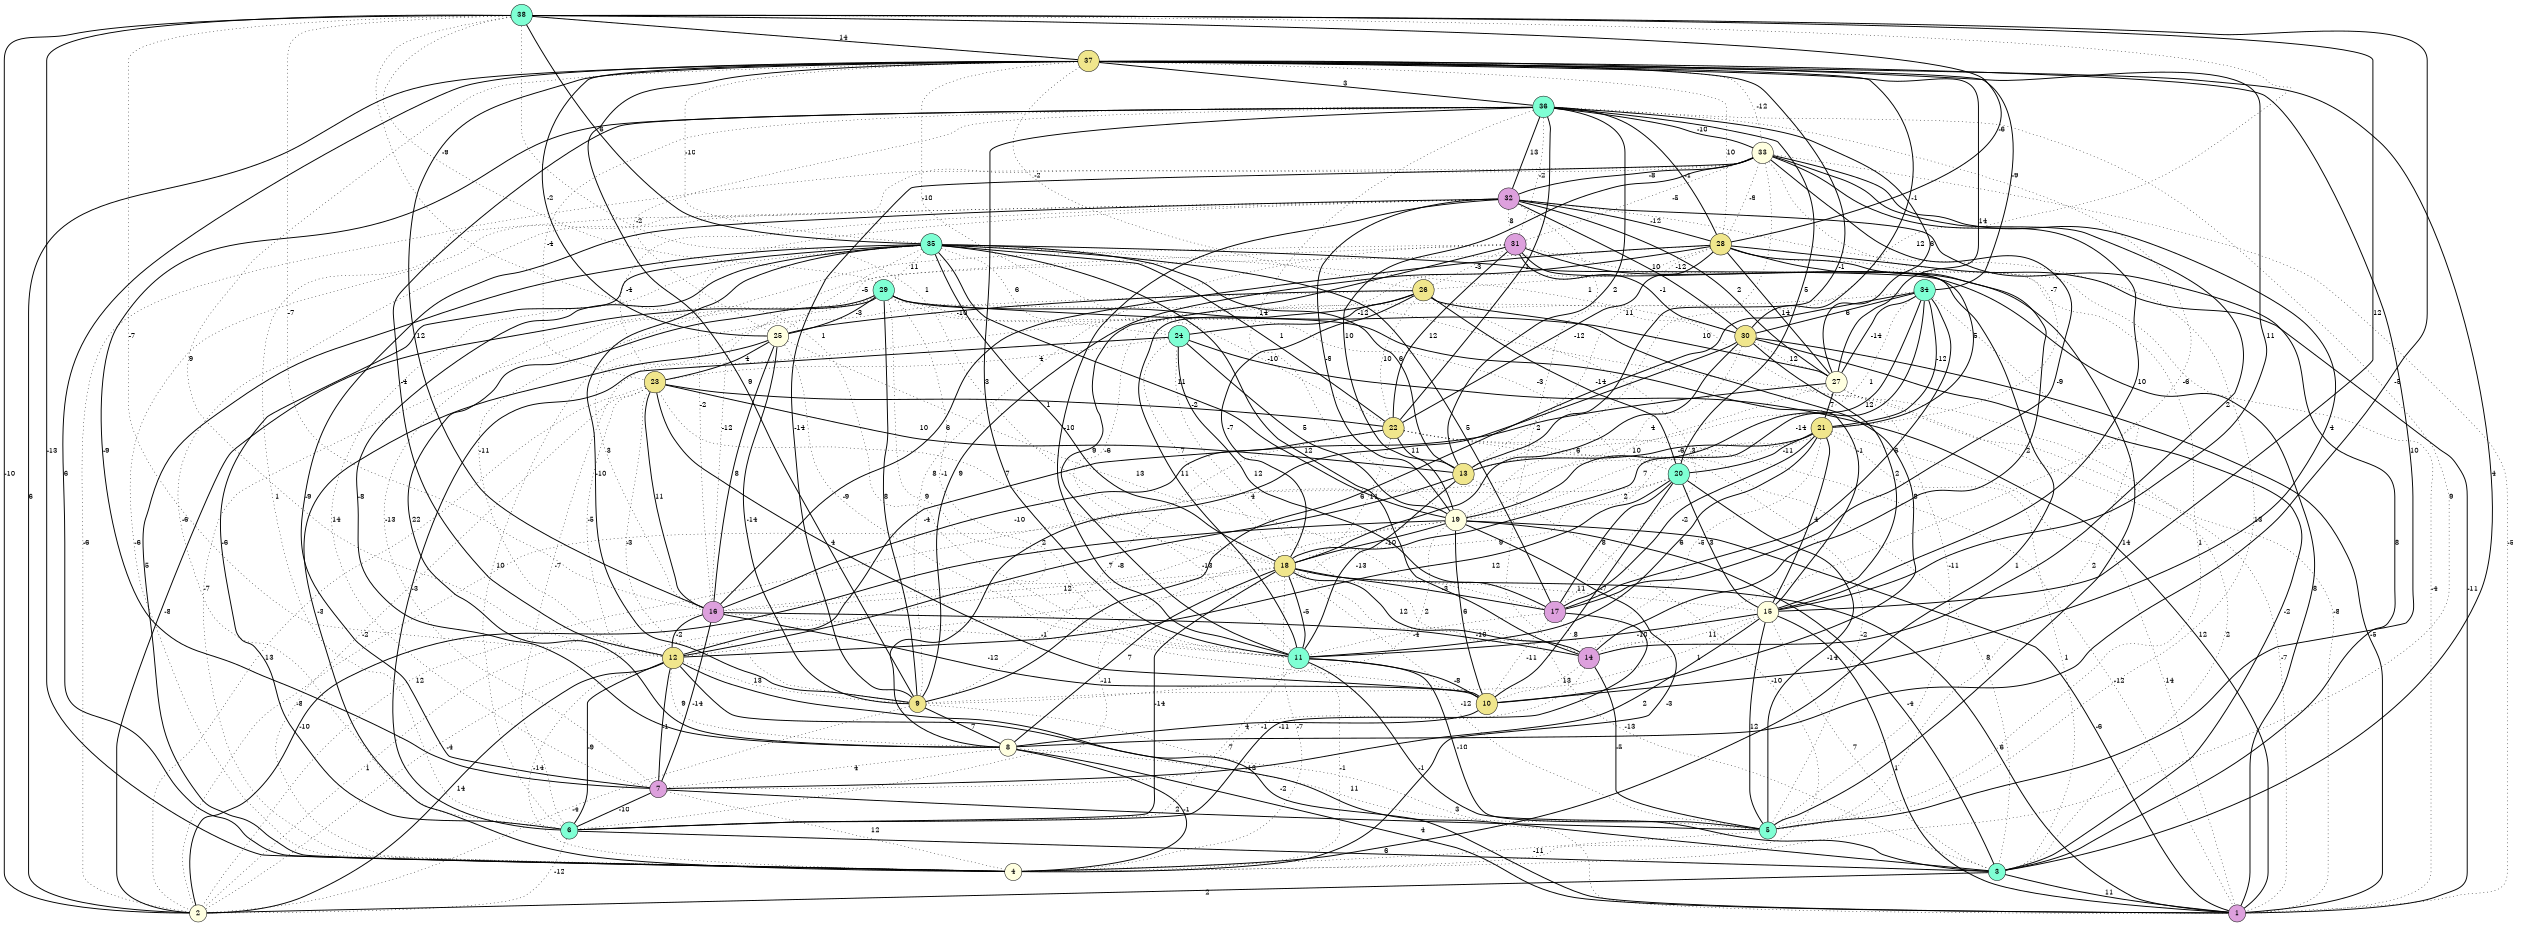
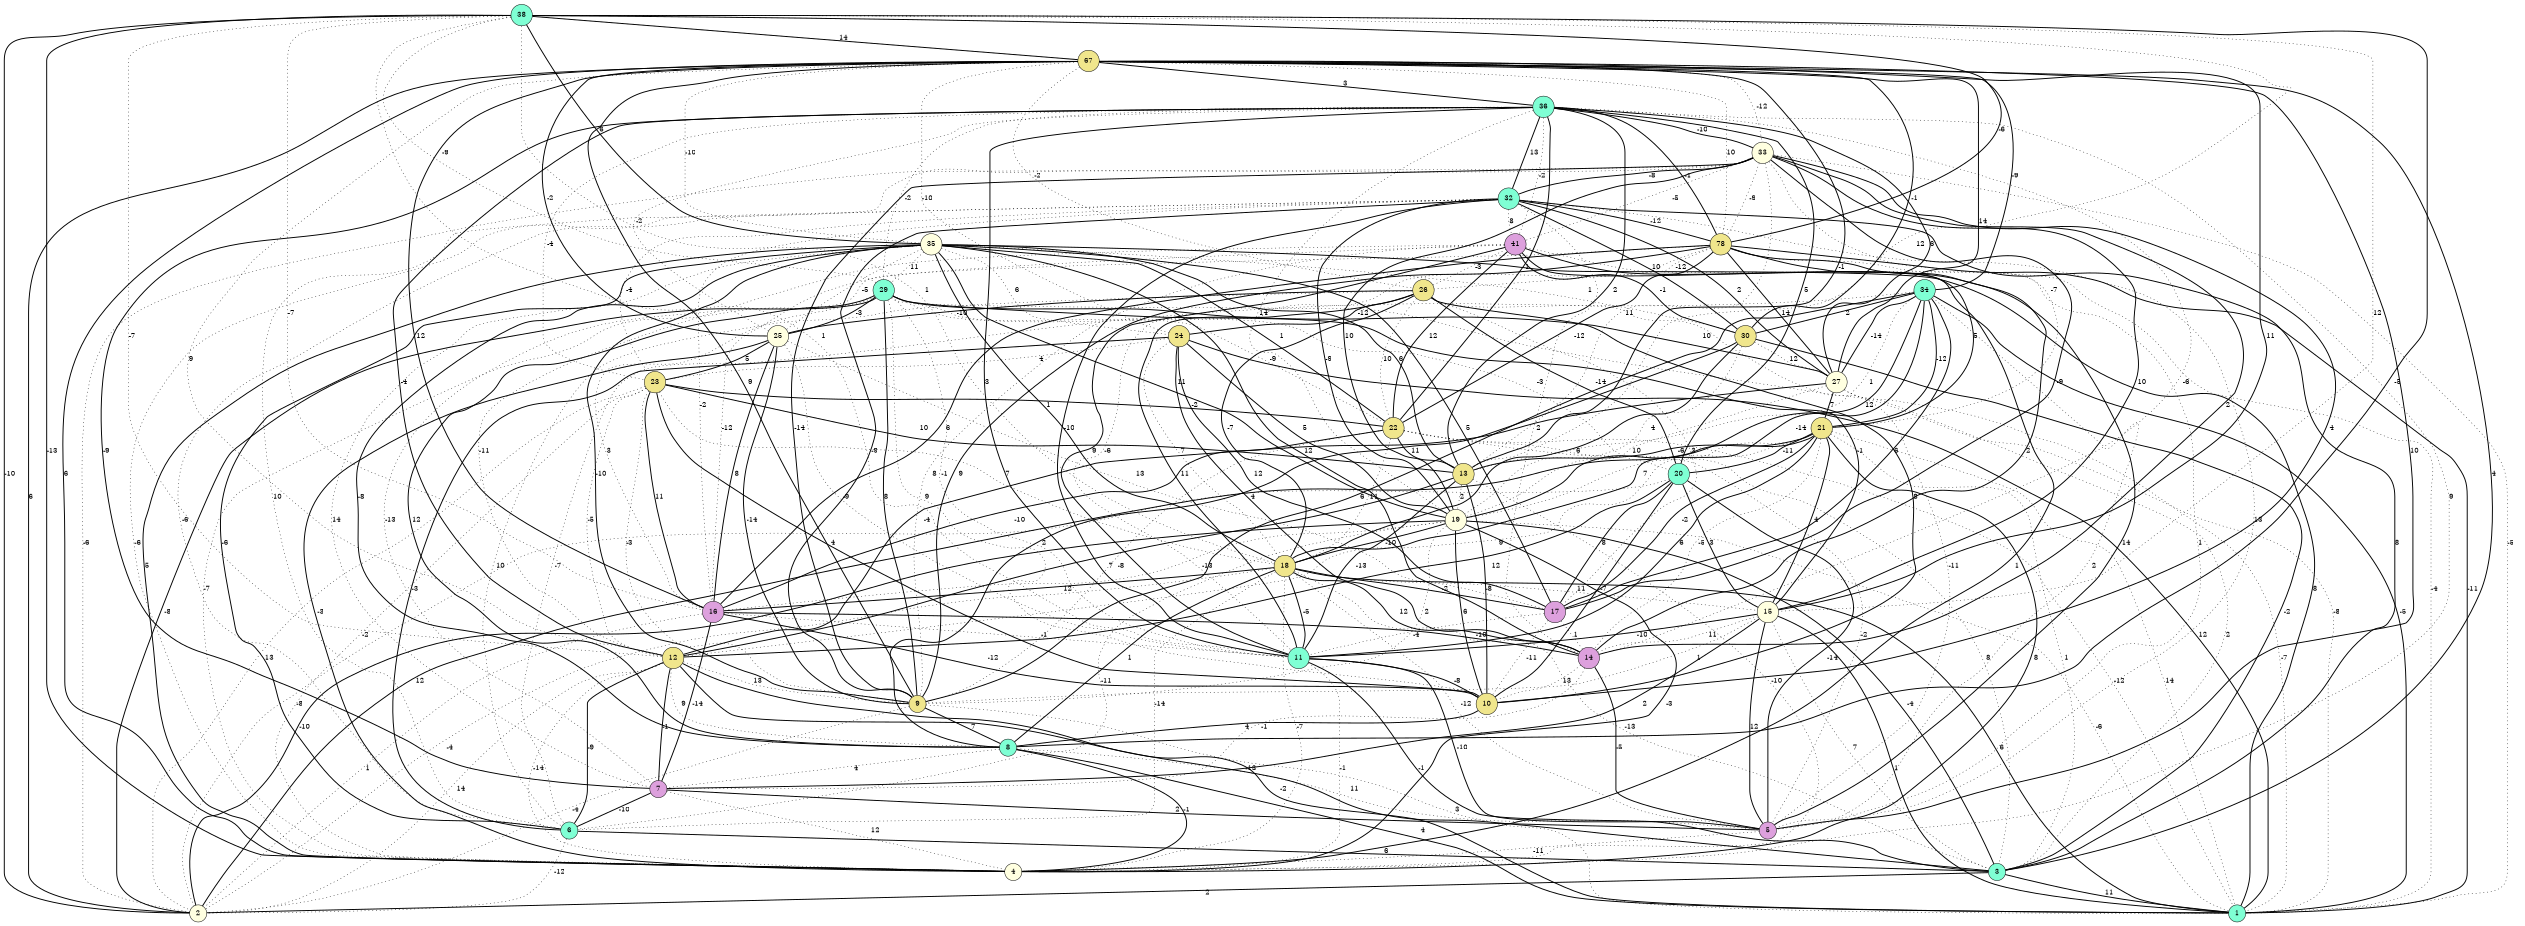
  graph {
    fontname="Helvetica,Arial,sans-serif"
    node [fillcolor=khaki shape=circle style=filled]
    edge [style=bold]
    38 [fillcolor=aquamarine]
    2 [fillcolor=lightyellow]
    4 [fillcolor=lightyellow]
-   8 [fillcolor=lightyellow]
+   8 [fillcolor=aquamarine]
    11 [fillcolor=aquamarine]
    12
    13
    15 [fillcolor=lightyellow]
    16 [fillcolor=plum]
    18
-   28
+   28 [label=78]
    29 [fillcolor=aquamarine]
-   35 [fillcolor=aquamarine]
-   37
+   35 [fillcolor=lightyellow]
+   37 [label=67]
    7 [fillcolor=plum]
-   1 [fillcolor=plum]
-   5 [fillcolor=aquamarine]
+   1 [fillcolor=aquamarine]
+   5 [fillcolor=plum]
    3 [fillcolor=aquamarine]
    6 [fillcolor=aquamarine]
    10
    9
    14 [fillcolor=plum]
    17 [fillcolor=plum]
    26
    27 [fillcolor=lightyellow]
    22
    21
    25 [fillcolor=lightyellow]
    20 [fillcolor=aquamarine]
-   24 [fillcolor=aquamarine]
+   24
    30
    19 [fillcolor=lightyellow]
    33 [fillcolor=lightyellow]
    34 [fillcolor=aquamarine]
    36 [fillcolor=aquamarine]
    23
-   31 [fillcolor=plum]
-   32 [fillcolor=plum]
+   31 [fillcolor=plum label=41]
+   32 [fillcolor=aquamarine]
    38 -- 2 [label=-10]
    38 -- 4 [label=-13]
    38 -- 8 [label=-5]
    38 -- 11 [label=1 style=dotted]
    38 -- 12 [label=-7 style=dotted]
    38 -- 13 [label=12 style=dotted]
-   38 -- 15 [label=12]
+   38 -- 15 [label=12 style=dotted]
    38 -- 16 [label=-7 style=dotted]
    38 -- 18 [label=1 style=dotted]
    38 -- 28 [label=-6]
    38 -- 29 [label=-9 style=dotted]
    38 -- 35 [label=6]
    38 -- 37 [label=14]
    8 -- 4 [label=-1]
    8 -- 7 [label=4 style=dotted]
    8 -- 1 [label=4]
    8 -- 5 [label=11 style=dotted]
    11 -- 4 [label=-1 style=dotted]
    11 -- 5 [label=-10]
    11 -- 3 [label=-1]
-   11 -- 6 [label=7 style=dotted]
    11 -- 10 [label=-8]
-   12 -- 2 [label=14]
+   12 -- 2 [label=14 style=dotted]
    12 -- 4 [label=-14 style=dotted]
    12 -- 8 [label=9 style=dotted]
    12 -- 7 [label=-1]
    12 -- 1 [label=-2]
    12 -- 3 [label=-13]
    12 -- 6 [label=-9]
    12 -- 9 [label=13 style=dotted]
    13 -- 4 [label=-10 style=dotted]
    13 -- 11 [label=-13]
    13 -- 12 [label=7]
+   13 -- 10 [label=-8]
    15 -- 11 [label=-10]
    15 -- 7 [label=2]
    15 -- 1 [label=1]
    15 -- 5 [label=12]
    15 -- 3 [label=7 style=dotted]
    15 -- 9 [label=1 style=dotted]
    15 -- 14 [label=11 style=dotted]
    16 -- 2 [label=1 style=dotted]
    16 -- 11 [label=-1 style=dotted]
-   16 -- 12 [label=-2]
    16 -- 7 [label=-14]
    16 -- 10 [label=-12]
    16 -- 14 [label=-10]
    18 -- 2 [label=-4 style=dotted]
    18 -- 4 [label=-7 style=dotted]
-   18 -- 8 [label=7]
+   18 -- 8 [label=1]
    18 -- 11 [label=-5]
    18 -- 15 [label=11 style=dotted]
-   18 -- 16 [label=12 style=dotted]
+   18 -- 16 [label=12]
    18 -- 1 [label=6]
    18 -- 5 [label=-12 style=dotted]
    18 -- 3 [label=-13 style=dotted]
-   18 -- 6 [label=-14]
+   18 -- 6 [label=-14 style=dotted]
    18 -- 14 [label=12]
-   18 -- 17 [label=-3]
+   18 -- 17 [label=-2]
    28 -- 11 [label=-6 style=dotted]
    28 -- 16 [label=6]
    28 -- 7 [label=-13 style=dotted]
    28 -- 1 [label=-11]
    28 -- 5 [label=1 style=dotted]
    28 -- 9 [label=9]
    28 -- 14 [label=2]
    28 -- 26 [label=-12 style=dotted]
    28 -- 27 [label=14]
    28 -- 22 [label=-12]
    28 -- 21 [label=5]
    29 -- 2 [label=-8]
    29 -- 4 [label=-7 style=dotted]
-   29 -- 8 [label=22]
+   29 -- 8 [label=12]
    29 -- 11 [label=-1 style=dotted]
    29 -- 15 [label=-1]
    29 -- 16 [label=3 style=dotted]
    29 -- 1 [label=-8 style=dotted]
    29 -- 10 [label=9 style=dotted]
    29 -- 9 [label=8]
    29 -- 27 [label=10]
-   29 -- 22 [label=-10 style=dotted]
+   29 -- 22 [label=-9 style=dotted]
    29 -- 25 [label=-3]
    29 -- 20 [label=-3 style=dotted]
    35 -- 4 [label=5]
    35 -- 8 [label=-8]
    35 -- 13 [label=6]
    35 -- 18 [label=1]
    35 -- 29 [label=11 style=dotted]
    35 -- 7 [label=14 style=dotted]
    35 -- 1 [label=8]
    35 -- 6 [label=-6]
    35 -- 9 [label=-10]
    35 -- 14 [label=12]
    35 -- 17 [label=5]
    35 -- 22 [label=1]
    35 -- 25 [label=-5 style=dotted]
    35 -- 24 [label=6 style=dotted]
    35 -- 30 [label=1 style=dotted]
    35 -- 19 [label=11]
    37 -- 2 [label=6]
    37 -- 4 [label=6]
    37 -- 12 [label=9 style=dotted]
    37 -- 13 [label=-1]
    37 -- 15 [label=11]
    37 -- 16 [label=12]
    37 -- 28 [label=10 style=dotted]
    37 -- 35 [label=-10 style=dotted]
    37 -- 5 [label=10]
    37 -- 3 [label=4]
    37 -- 9 [label=9]
    37 -- 26 [label=-2 style=dotted]
    37 -- 27 [label=14]
    37 -- 25 [label=-2]
    37 -- 24 [label=-10 style=dotted]
    37 -- 30 [label=-1]
    37 -- 33 [label=-12 style=dotted]
    37 -- 34 [label=-9]
    37 -- 36 [label=3]
    7 -- 4 [label=12 style=dotted]
    7 -- 5 [label=2]
    7 -- 6 [label=-10]
    5 -- 4 [label=-11 style=dotted]
    3 -- 2 [label=2]
    3 -- 1 [label=11]
    6 -- 2 [label=-12 style=dotted]
    6 -- 3 [label=6]
    10 -- 8 [label=4]
    9 -- 2 [label=-4 style=dotted]
    9 -- 8 [label=7]
    9 -- 1 [label=3 style=dotted]
    14 -- 7 [label=-1 style=dotted]
    14 -- 5 [label=-5]
    14 -- 10 [label=13 style=dotted]
    17 -- 11 [label=-4 style=dotted]
-   17 -- 6 [label=-11]
    17 -- 10 [label=-11 style=dotted]
-   17 -- 14 [label=8 style=dotted]
+   17 -- 14 [label=1 style=dotted]
    26 -- 11 [label=11]
    26 -- 18 [label=-7]
    26 -- 5 [label=-11 style=dotted]
    26 -- 6 [label=10 style=dotted]
    26 -- 10 [label=8]
    26 -- 17 [label=3 style=dotted]
    26 -- 22 [label=10 style=dotted]
    26 -- 25 [label=-10]
    26 -- 20 [label=-14]
    26 -- 24 [label=-12]
    27 -- 12 [label=-4]
    27 -- 1 [label=-7 style=dotted]
    27 -- 3 [label=2 style=dotted]
    27 -- 21 [label=7]
    27 -- 19 [label=10 style=dotted]
    22 -- 13 [label=11]
    22 -- 16 [label=-10]
    22 -- 18 [label=11 style=dotted]
    22 -- 1 [label=-12 style=dotted]
    22 -- 5 [label=-2 style=dotted]
    22 -- 3 [label=8 style=dotted]
    22 -- 9 [label=-8 style=dotted]
-   21 -- 2 [label=12 style=dotted]
+   21 -- 2 [label=12]
+   21 -- 4 [label=8]
    21 -- 11 [label=6]
    21 -- 12 [label=9 style=dotted]
    21 -- 13 [label=-6]
    21 -- 15 [label=4]
    21 -- 1 [label=14 style=dotted]
    21 -- 3 [label=1 style=dotted]
    21 -- 14 [label=-5 style=dotted]
    21 -- 17 [label=-2]
    21 -- 20 [label=-11]
    21 -- 19 [label=7 style=dotted]
    25 -- 4 [label=-3]
    25 -- 11 [label=-9 style=dotted]
    25 -- 16 [label=8]
    25 -- 9 [label=-14]
    25 -- 17 [label=13 style=dotted]
-   25 -- 23 [label=4]
+   25 -- 23 [label=5]
    20 -- 2 [label=-8 style=dotted]
    20 -- 12 [label=12]
    20 -- 15 [label=3]
    20 -- 5 [label=-14]
    20 -- 10 [label=-7]
    20 -- 17 [label=8]
-   20 -- 19 [label=2 style=dotted]
+   13 -- 19 [label=2 style=dotted]
    24 -- 18 [label=7 style=dotted]
    24 -- 1 [label=12]
    24 -- 6 [label=-3]
-   24 -- 14 [label=4 style=dotted]
+   24 -- 14 [label=4]
    24 -- 17 [label=12]
    24 -- 19 [label=5]
    24 -- 23 [label=4 style=dotted]
    30 -- 8 [label=2]
-   30 -- 15 [label=2]
    30 -- 18 [label=6]
    30 -- 3 [label=-2]
    30 -- 27 [label=12 style=dotted]
    30 -- 19 [label=4 style=dotted]
    19 -- 2 [label=-10]
    19 -- 4 [label=-3]
    19 -- 16 [label=-13 style=dotted]
    19 -- 18 [label=-10]
-   19 -- 1 [label=-6]
+   19 -- 1 [label=-6 style=dotted]
    19 -- 3 [label=-4]
    19 -- 6 [label=-11 style=dotted]
    19 -- 10 [label=6]
    19 -- 9 [label=2 style=dotted]
    33 -- 2 [label=-6 style=dotted]
    33 -- 13 [label=11 style=dotted]
    33 -- 15 [label=10]
    33 -- 28 [label=-9 style=dotted]
    33 -- 1 [label=-5 style=dotted]
-   33 -- 6 [label=1 style=dotted]
+   33 -- 6 [label=10 style=dotted]
    33 -- 10 [label=4]
    33 -- 9 [label=-14]
    33 -- 14 [label=2]
    33 -- 17 [label=-9]
    33 -- 21 [label=-7 style=dotted]
    33 -- 19 [label=10]
    33 -- 31 [label=-5 style=dotted]
    33 -- 32 [label=-8]
    34 -- 13 [label=1 style=dotted]
    34 -- 18 [label=-14]
-   30 -- 1 [label=-5]
+   34 -- 1 [label=-5]
    34 -- 5 [label=2 style=dotted]
    34 -- 6 [label=-7 style=dotted]
    34 -- 9 [label=6]
    34 -- 17 [label=6]
    34 -- 27 [label=-14]
    34 -- 21 [label=-12]
-   34 -- 30 [label=6]
+   34 -- 30 [label=2]
    34 -- 19 [label=12]
    36 -- 4 [label=9 style=dotted]
    36 -- 11 [label=3]
    36 -- 12 [label=-4]
    36 -- 13 [label=2]
    36 -- 28 [label=-1]
+   36 -- 29 [label=-2 style=dotted]
    36 -- 7 [label=-9]
    36 -- 14 [label=-6 style=dotted]
    36 -- 27 [label=6]
    36 -- 22 [label=1]
    36 -- 25 [label=-2 style=dotted]
    36 -- 20 [label=5]
    36 -- 19 [label=14 style=dotted]
    36 -- 33 [label=-10]
    36 -- 23 [label=-4 style=dotted]
    36 -- 31 [label=-2 style=dotted]
    36 -- 32 [label=13]
    23 -- 2 [label=13 style=dotted]
    23 -- 4 [label=-2 style=dotted]
    23 -- 12 [label=-5 style=dotted]
    23 -- 13 [label=10]
    23 -- 16 [label=11]
    23 -- 18 [label=7 style=dotted]
    23 -- 10 [label=4]
    23 -- 9 [label=-3 style=dotted]
    23 -- 22 [label=-2]
    31 -- 4 [label=1]
    31 -- 11 [label=9]
    31 -- 12 [label=-11 style=dotted]
    31 -- 16 [label=-12 style=dotted]
    31 -- 1 [label=-4 style=dotted]
    31 -- 5 [label=14]
    31 -- 9 [label=8 style=dotted]
    31 -- 26 [label=-3 style=dotted]
    31 -- 22 [label=12]
    31 -- 30 [label=-1]
    32 -- 4 [label=-6 style=dotted]
    32 -- 11 [label=-10]
    32 -- 16 [label=-2 style=dotted]
    32 -- 28 [label=-12]
-   32 -- 7 [label=-9]
+   32 -- 9 [label=-9]
    32 -- 5 [label=13 style=dotted]
    32 -- 3 [label=8]
    32 -- 6 [label=-6 style=dotted]
    32 -- 14 [label=2 style=dotted]
    32 -- 27 [label=2]
    32 -- 30 [label=10]
    32 -- 19 [label=-9]
    32 -- 23 [label=-4 style=dotted]
    32 -- 31 [label=8 style=dotted]
  }
